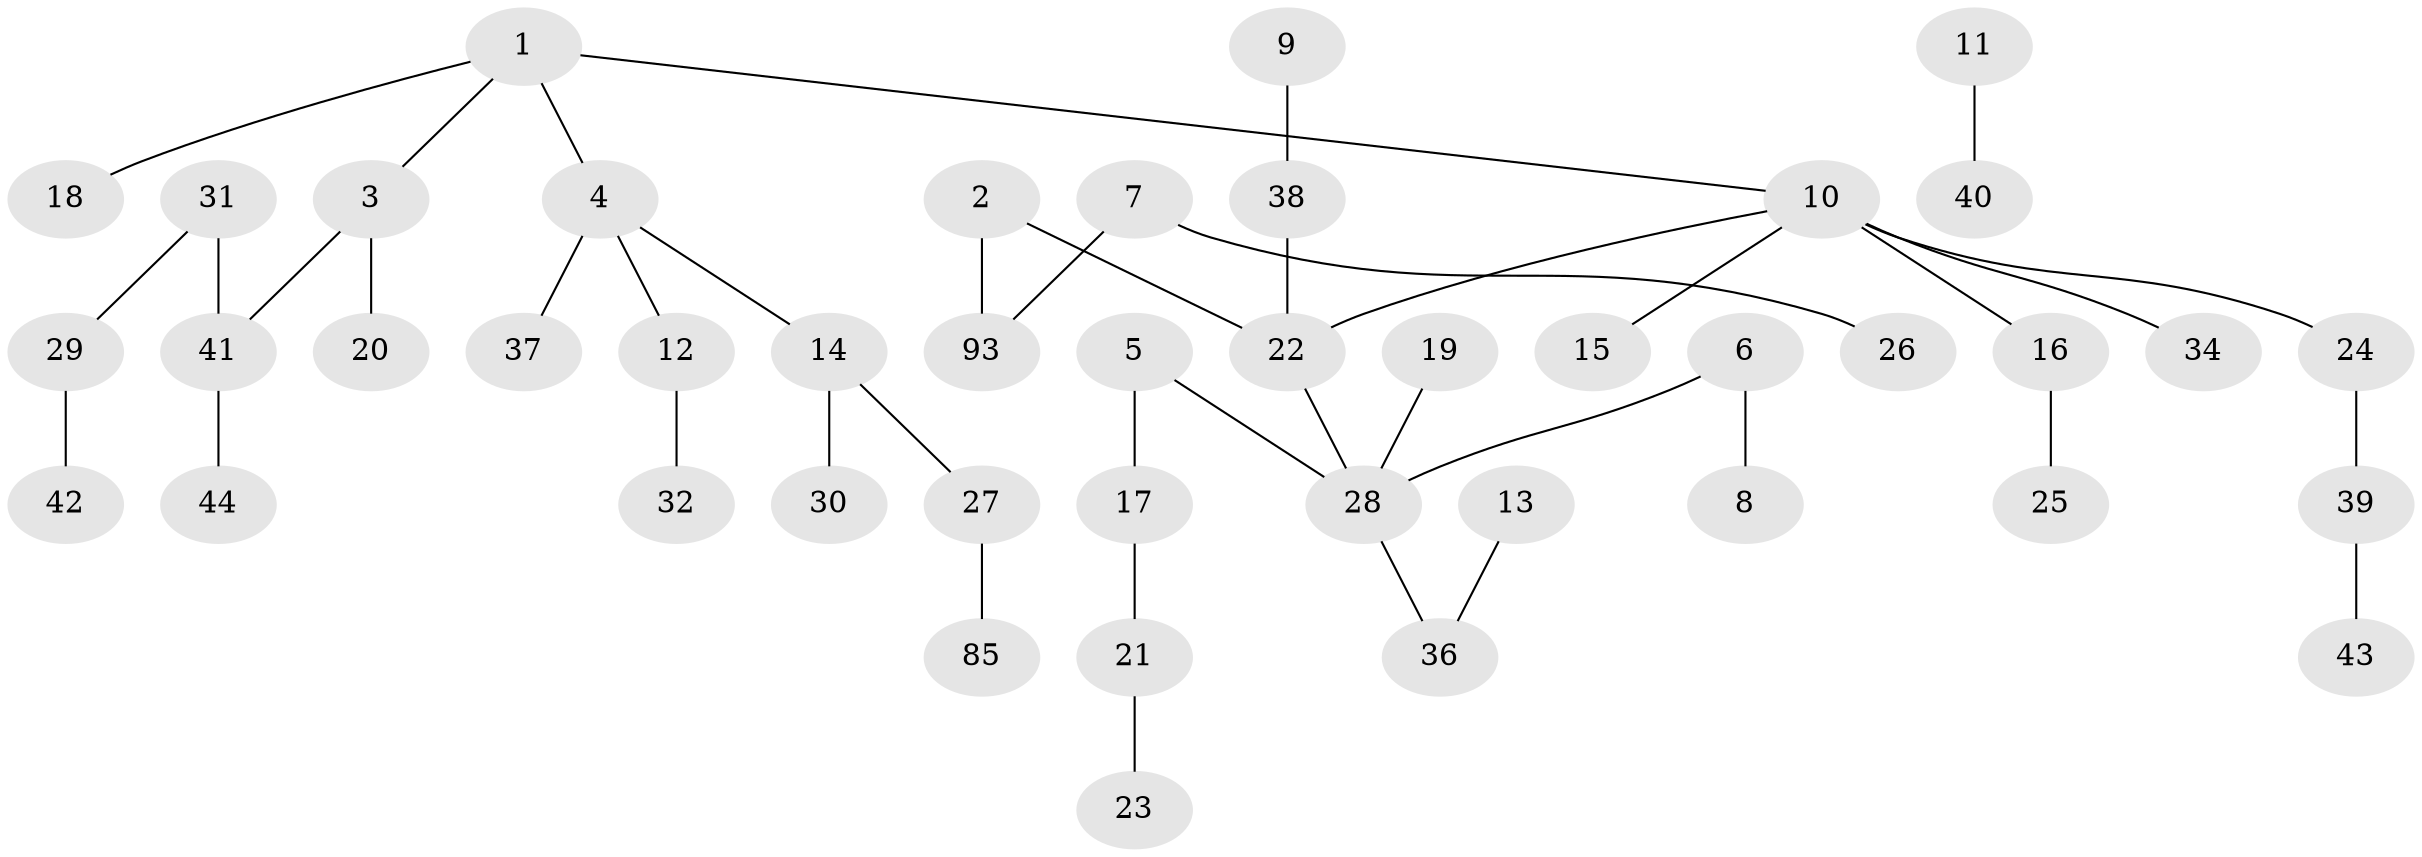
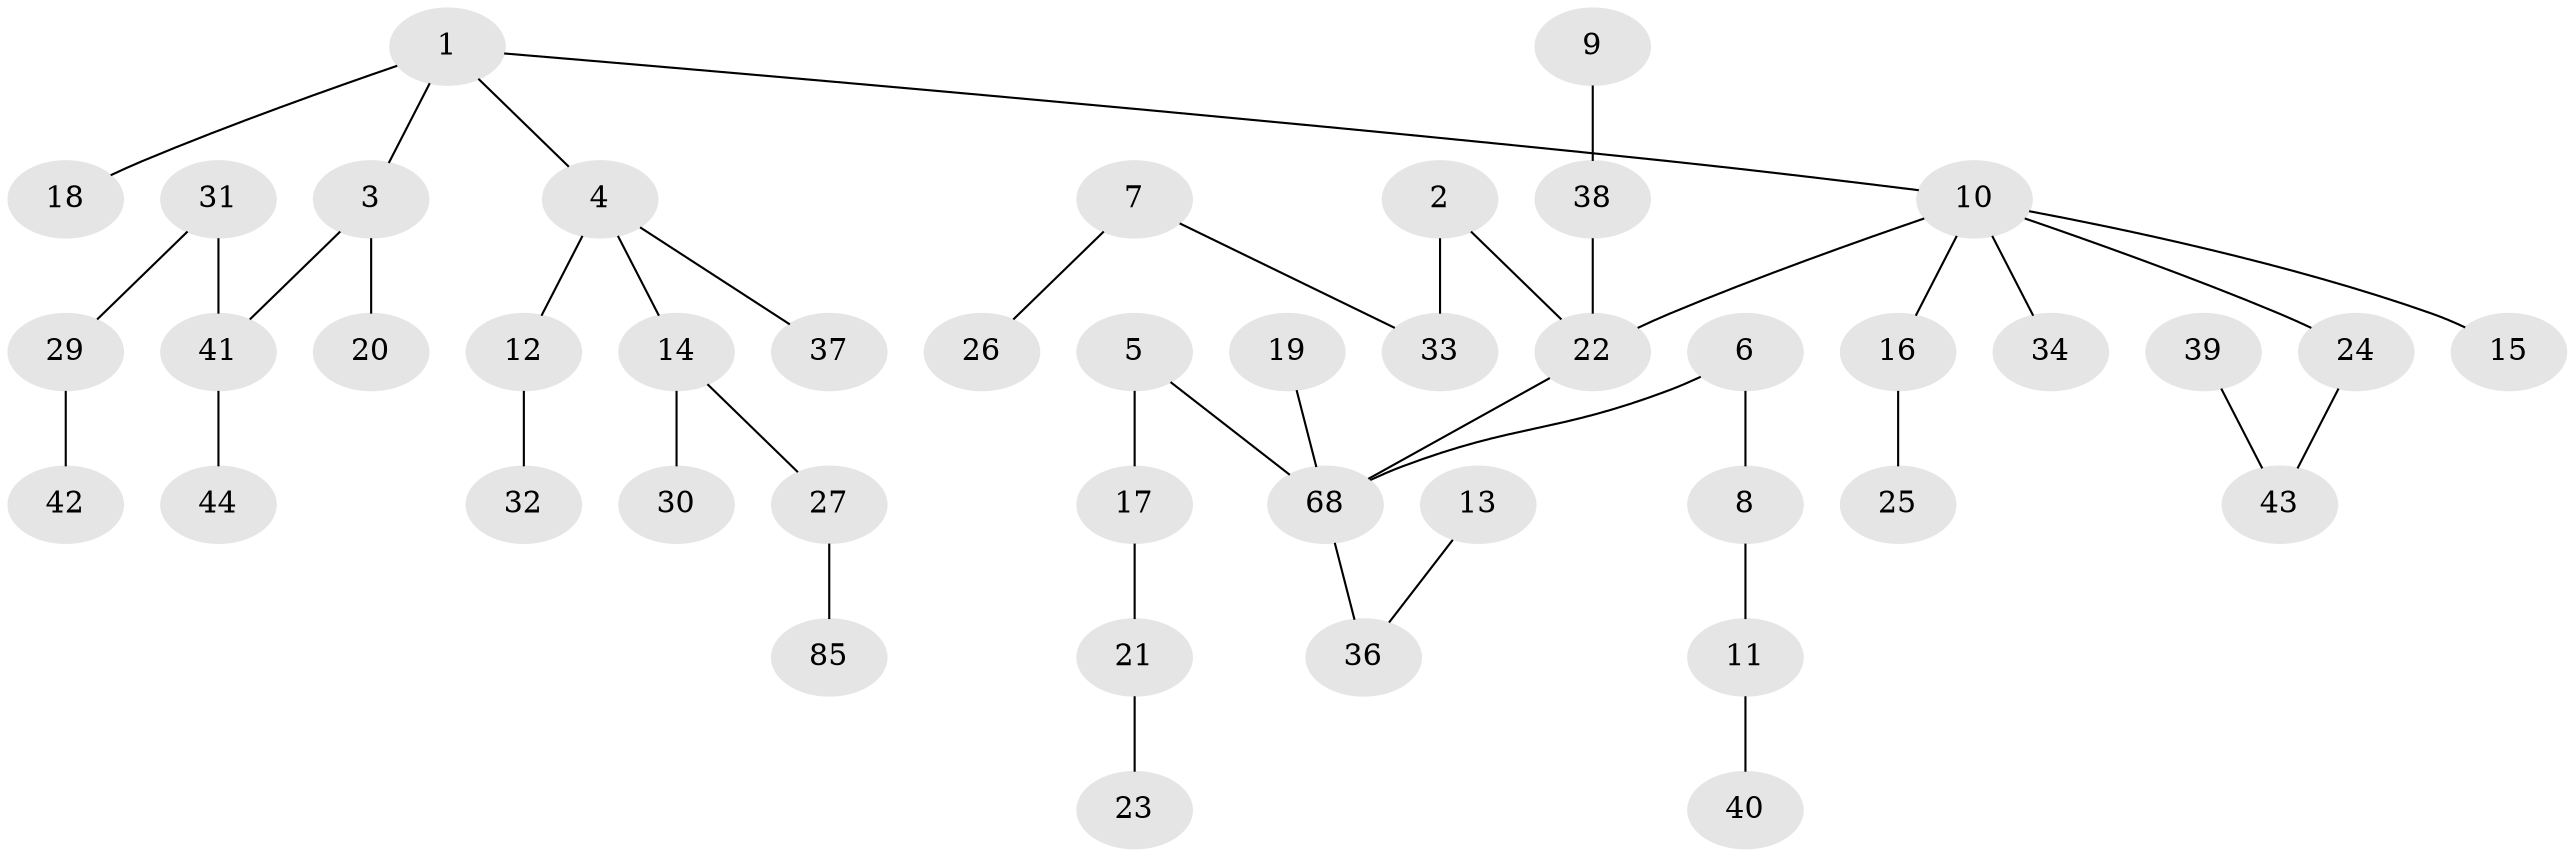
  graph {
    node [color=gray90 style=filled]
    edge [weight=1.0]
    1
    3
    4
    10
    18
    20
    41
    12
    14
    37
    22
    15
    16
    24
    34
    2
-   33 [label=93]
-   28
+   33
+   28 [label=68]
    29
    42
    44
    32
    27
    30
    5
    17
    21
    36
    6
    8
    11
    7
    26
    40
    9
    38
    25
    39
    13
    n40 [label=85]
    23
    19
    43
    31
    1 -- 3
    1 -- 4
    1 -- 10
    1 -- 18
    3 -- 20
    3 -- 41
    4 -- 12
    4 -- 14
    4 -- 37
    10 -- 22
    10 -- 15
    10 -- 16
    10 -- 24
    10 -- 34
    41 -- 44
    12 -- 32
    14 -- 27
    14 -- 30
    22 -- 28
    16 -- 25
-   24 -- 39
+   24 -- 43
    2 -- 22
    2 -- 33
    28 -- 36
    29 -- 42
    27 -- n40
    5 -- 28
    5 -- 17
    17 -- 21
    21 -- 23
    6 -- 28
    6 -- 8
+   8 -- 11
    11 -- 40
    7 -- 33
    7 -- 26
    9 -- 38
    38 -- 22
    39 -- 43
    13 -- 36
    19 -- 28
    31 -- 41
    31 -- 29
  }
